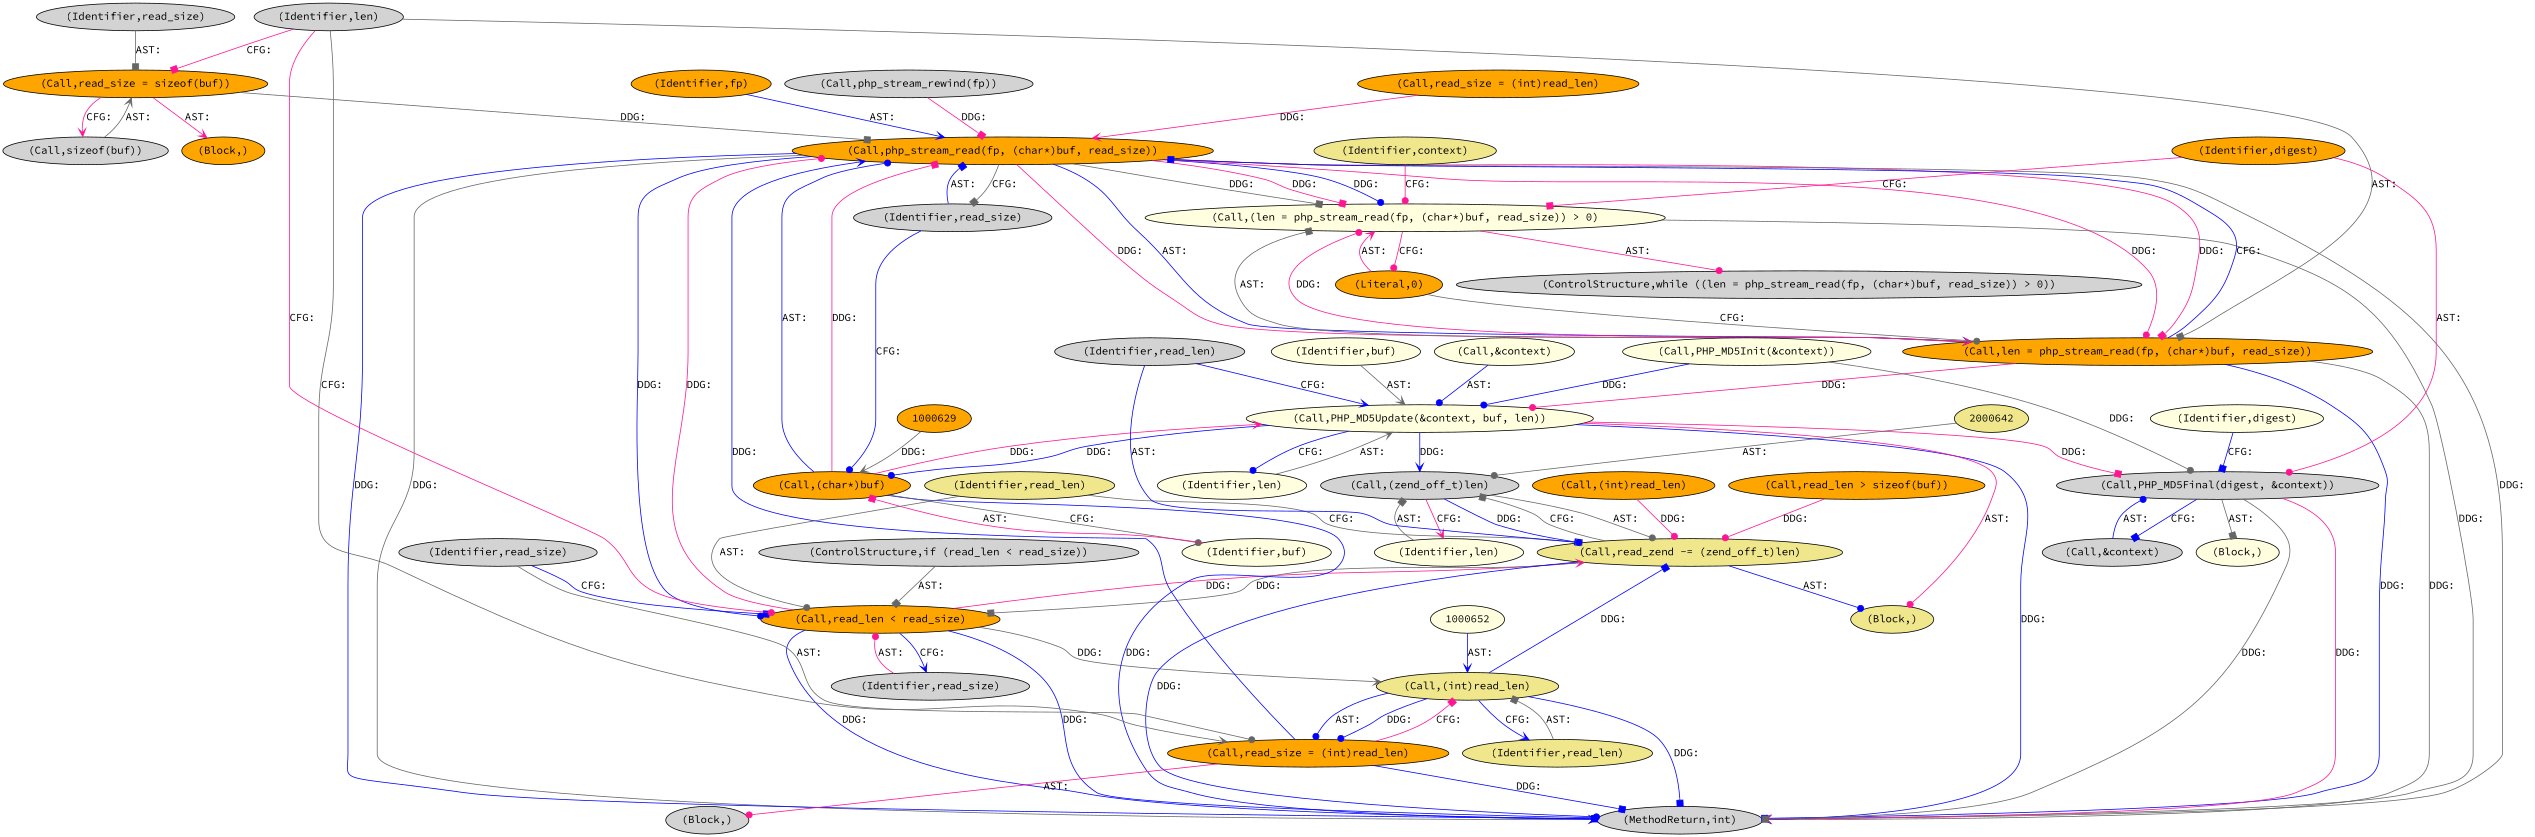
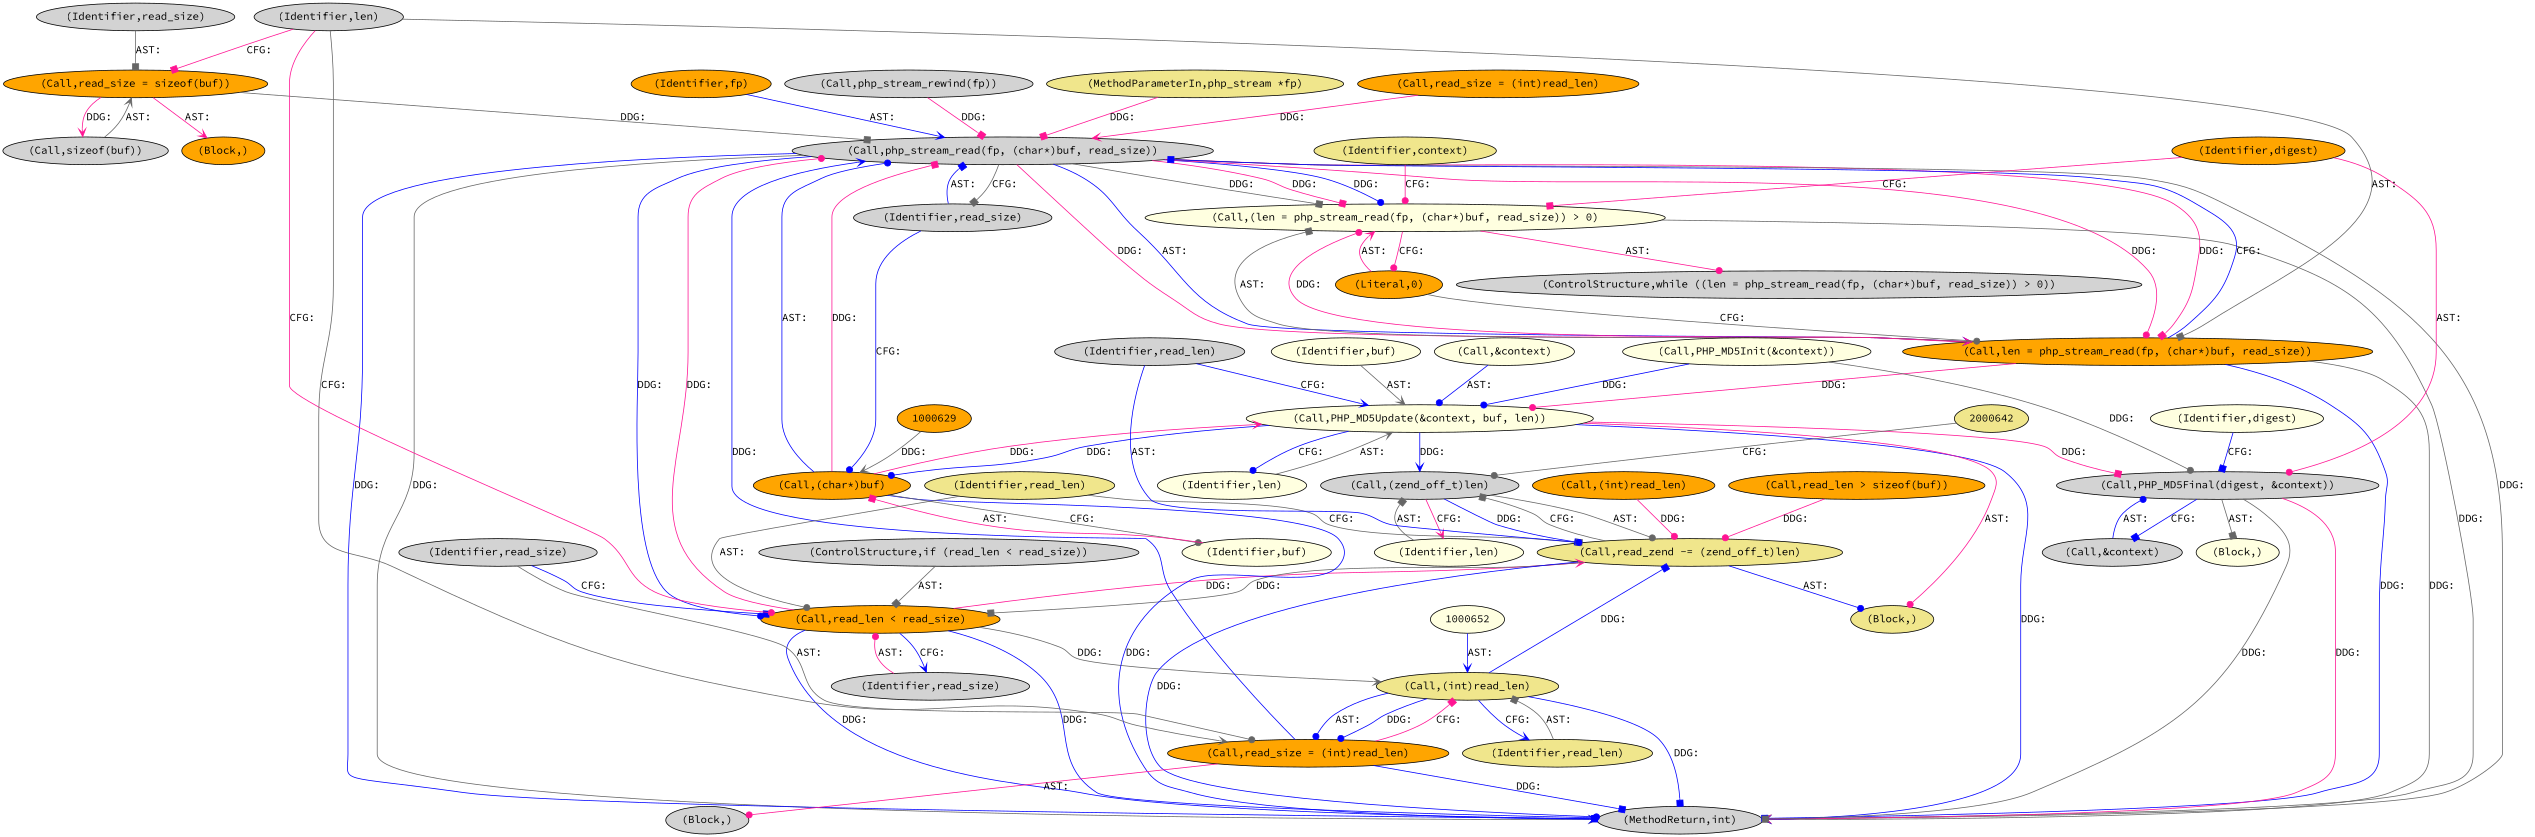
  digraph {
    fontname="Source Code Pro"
    node [fillcolor=lightgrey fontname="Source Code Pro" style=filled]
    edge [arrowhead=box color=blue fontname="Source Code Pro"]
    n1 [fillcolor=orange label="(Call,read_size = sizeof(buf))"]
-   n2 [fillcolor=orange label="(Call,php_stream_read(fp, (char*)buf, read_size))"]
+   n2 [label="(Call,php_stream_read(fp, (char*)buf, read_size))"]
    n3 [fillcolor=orange label="(Block,)"]
    n4 [label="(Call,sizeof(buf))"]
    n5 [fillcolor=lightyellow label="(Call,(len = php_stream_read(fp, (char*)buf, read_size)) > 0)"]
    n6 [fillcolor=orange label="(Call,len = php_stream_read(fp, (char*)buf, read_size))"]
    n7 [fillcolor=orange label="(Call,read_len < read_size)"]
    n8 [label="(Identifier,read_size)"]
    n9 [label="(MethodReturn,int)"]
    n10 [label="(ControlStructure,while ((len = php_stream_read(fp, (char*)buf, read_size)) > 0))"]
    n11 [fillcolor=orange label="(Literal,0)"]
    n12 [fillcolor=lightyellow label="(Call,PHP_MD5Update(&context, buf, len))"]
    n13 [fillcolor=khaki label="(Call,read_zend -= (zend_off_t)len)"]
    n14 [fillcolor=khaki label="(Call,(int)read_len)"]
    n15 [label="(Identifier,read_size)"]
    n16 [fillcolor=orange label="(Call,(char*)buf)"]
    n17 [label="(Call,(zend_off_t)len)"]
    n18 [label="(Call,PHP_MD5Final(digest, &context))"]
    n19 [fillcolor=khaki label="(Block,)"]
    n20 [fillcolor=lightyellow label="(Identifier,len)"]
    n21 [fillcolor=lightyellow label="(Identifier,buf)"]
    n22 [fillcolor=lightyellow label="(Identifier,len)"]
    n23 [label="(Call,&context)"]
    n24 [fillcolor=lightyellow label="(Block,)"]
    n25 [fillcolor=orange label="(Call,read_size = (int)read_len)"]
    n26 [fillcolor=khaki label="(Identifier,read_len)"]
    n27 [label="(ControlStructure,if (read_len < read_size))"]
    n28 [label="(Block,)"]
    n29 [fillcolor=lightyellow label="(Identifier,buf)"]
    n30 [fillcolor=khaki label="(Identifier,read_len)"]
    n31 [fillcolor=orange label="(Call,read_size = (int)read_len)"]
    n32 [fillcolor=orange label="(Identifier,fp)"]
    n33 [fillcolor=lightyellow label="(Identifier,digest)"]
    n34 [fillcolor=khaki label="(Identifier,context)"]
    n35 [label="(Call,php_stream_rewind(fp))"]
    n36 [label="(Identifier,read_size)"]
    n37 [fillcolor=lightyellow label="(Call,&context)"]
    n38 [fillcolor=orange label="(Identifier,digest)"]
    n39 [fillcolor=orange label="(Call,(int)read_len)"]
    n40 [label="(Identifier,len)"]
    n41 [fillcolor=lightyellow label="(Call,PHP_MD5Init(&context))"]
    n42 [label="(Identifier,read_len)"]
+   n43 [fillcolor=khaki label="(MethodParameterIn,php_stream *fp)"]
    n44 [fillcolor=orange label="(Call,read_len > sizeof(buf))"]
    n45 [label="(Identifier,read_size)"]
    1000629 [fillcolor=orange]
    n47 [fillcolor=khaki label=2000642]
    1000652 [fillcolor=lightyellow]
    n1 -> n2 [color=gray40 label="DDG: "]
    n1 -> n3 [arrowhead=vee color=deeppink label="AST: "]
-   n1 -> n4 [arrowhead=vee color=deeppink label="CFG: "]
+   n1 -> n4 [arrowhead=vee color=deeppink label="DDG: "]
    n2 -> n5 [color=gray40 label="DDG: "]
    n2 -> n5 [color=deeppink label="DDG: "]
    n2 -> n5 [arrowhead=dot label="DDG: "]
    n2 -> n6 [arrowhead=vee label="AST: "]
    n2 -> n6 [color=deeppink label="DDG: "]
    n2 -> n6 [arrowhead=vee color=deeppink label="DDG: "]
    n2 -> n6 [arrowhead=dot color=deeppink label="DDG: "]
    n2 -> n7 [arrowhead=dot label="DDG: "]
    n2 -> n8 [color=gray40 label="CFG: "]
    n2 -> n9 [arrowhead=vee color=gray40 label="DDG: "]
    n2 -> n9 [arrowhead=vee color=gray40 label="DDG: "]
    n2 -> n9 [label="DDG: "]
    n4 -> n1 [arrowhead=vee color=gray40 label="AST: "]
    n5 -> n9 [color=gray40 label="DDG: "]
    n5 -> n10 [arrowhead=dot color=deeppink label="AST: "]
    n5 -> n11 [arrowhead=dot color=deeppink label="CFG: "]
    n6 -> n2 [label="CFG: "]
    n6 -> n5 [color=gray40 label="AST: "]
    n6 -> n5 [arrowhead=dot color=deeppink label="DDG: "]
    n6 -> n9 [arrowhead=vee color=gray40 label="DDG: "]
    n6 -> n9 [label="DDG: "]
    n6 -> n12 [arrowhead=dot color=deeppink label="DDG: "]
    n7 -> n2 [arrowhead=dot color=deeppink label="DDG: "]
    n7 -> n9 [arrowhead=dot label="DDG: "]
    n7 -> n9 [label="DDG: "]
    n7 -> n13 [arrowhead=vee color=deeppink label="DDG: "]
    n7 -> n14 [arrowhead=vee color=gray40 label="DDG: "]
    n7 -> n15 [arrowhead=vee label="CFG: "]
    n8 -> n2 [label="AST: "]
    n8 -> n16 [arrowhead=dot label="CFG: "]
    n11 -> n5 [arrowhead=vee color=deeppink label="AST: "]
    n11 -> n6 [arrowhead=dot color=gray40 label="CFG: "]
    n12 -> n9 [arrowhead=vee label="DDG: "]
    n12 -> n16 [arrowhead=dot label="DDG: "]
    n12 -> n17 [arrowhead=vee label="DDG: "]
    n12 -> n18 [color=deeppink label="DDG: "]
    n12 -> n19 [arrowhead=dot color=deeppink label="AST: "]
    n12 -> n20 [arrowhead=dot label="CFG: "]
    n13 -> n7 [color=gray40 label="DDG: "]
    n13 -> n9 [arrowhead=dot label="DDG: "]
    n13 -> n17 [color=gray40 label="CFG: "]
    n13 -> n19 [arrowhead=dot label="AST: "]
    n14 -> n9 [label="DDG: "]
    n14 -> n13 [label="DDG: "]
    n14 -> n25 [arrowhead=dot label="AST: "]
    n14 -> n25 [arrowhead=dot label="DDG: "]
    n14 -> n26 [arrowhead=vee label="CFG: "]
    n15 -> n7 [arrowhead=dot color=deeppink label="AST: "]
    n16 -> n2 [arrowhead=dot label="AST: "]
    n16 -> n2 [color=deeppink label="DDG: "]
    n16 -> n9 [arrowhead=vee label="DDG: "]
    n16 -> n12 [arrowhead=vee color=deeppink label="DDG: "]
    n16 -> n21 [arrowhead=dot color=gray40 label="CFG: "]
    n17 -> n13 [arrowhead=dot color=gray40 label="AST: "]
    n17 -> n13 [label="DDG: "]
    n17 -> n22 [arrowhead=vee color=deeppink label="CFG: "]
    n18 -> n9 [arrowhead=vee color=deeppink label="DDG: "]
    n18 -> n9 [color=gray40 label="DDG: "]
    n18 -> n23 [label="CFG: "]
    n18 -> n24 [color=gray40 label="AST: "]
    n20 -> n12 [arrowhead=vee color=gray40 label="AST: "]
    n21 -> n16 [color=deeppink label="AST: "]
    n22 -> n17 [color=gray40 label="AST: "]
    n23 -> n18 [arrowhead=dot label="AST: "]
    n25 -> n2 [arrowhead=vee label="DDG: "]
    n25 -> n9 [label="DDG: "]
    n25 -> n14 [color=deeppink label="CFG: "]
    n25 -> n28 [arrowhead=dot color=deeppink label="AST: "]
    n26 -> n14 [color=gray40 label="AST: "]
    n27 -> n7 [color=gray40 label="AST: "]
    n29 -> n12 [arrowhead=vee color=gray40 label="AST: "]
    n30 -> n7 [arrowhead=dot color=gray40 label="AST: "]
    n30 -> n13 [color=gray40 label="CFG: "]
    n31 -> n2 [arrowhead=vee color=deeppink label="DDG: "]
    n32 -> n2 [arrowhead=vee label="AST: "]
    n33 -> n18 [label="CFG: "]
    n34 -> n5 [arrowhead=dot color=deeppink label="CFG: "]
    n35 -> n2 [color=deeppink label="DDG: "]
    n36 -> n7 [label="CFG: "]
    n36 -> n25 [arrowhead=dot color=gray40 label="AST: "]
    n37 -> n12 [arrowhead=dot label="AST: "]
    n38 -> n5 [color=deeppink label="CFG: "]
    n38 -> n18 [arrowhead=dot color=deeppink label="AST: "]
    n39 -> n13 [arrowhead=dot color=deeppink label="DDG: "]
    n40 -> n1 [color=deeppink label="CFG: "]
    n40 -> n6 [color=gray40 label="AST: "]
    n40 -> n7 [arrowhead=dot color=deeppink label="CFG: "]
    n40 -> n25 [arrowhead=vee color=gray40 label="CFG: "]
    n41 -> n12 [arrowhead=dot label="DDG: "]
    n41 -> n18 [arrowhead=dot color=gray40 label="DDG: "]
    n42 -> n12 [arrowhead=vee label="CFG: "]
    n42 -> n13 [arrowhead=dot label="AST: "]
+   n43 -> n2 [color=deeppink label="DDG: "]
    n44 -> n13 [arrowhead=dot color=deeppink label="DDG: "]
    n45 -> n1 [color=gray40 label="AST: "]
    1000629 -> n16 [arrowhead=vee color=gray40 label="DDG: "]
-   n47 -> n17 [arrowhead=dot color=gray40 label="AST: "]
+   n47 -> n17 [arrowhead=dot color=gray40 label="CFG: "]
    1000652 -> n14 [arrowhead=vee label="AST: "]
  }
